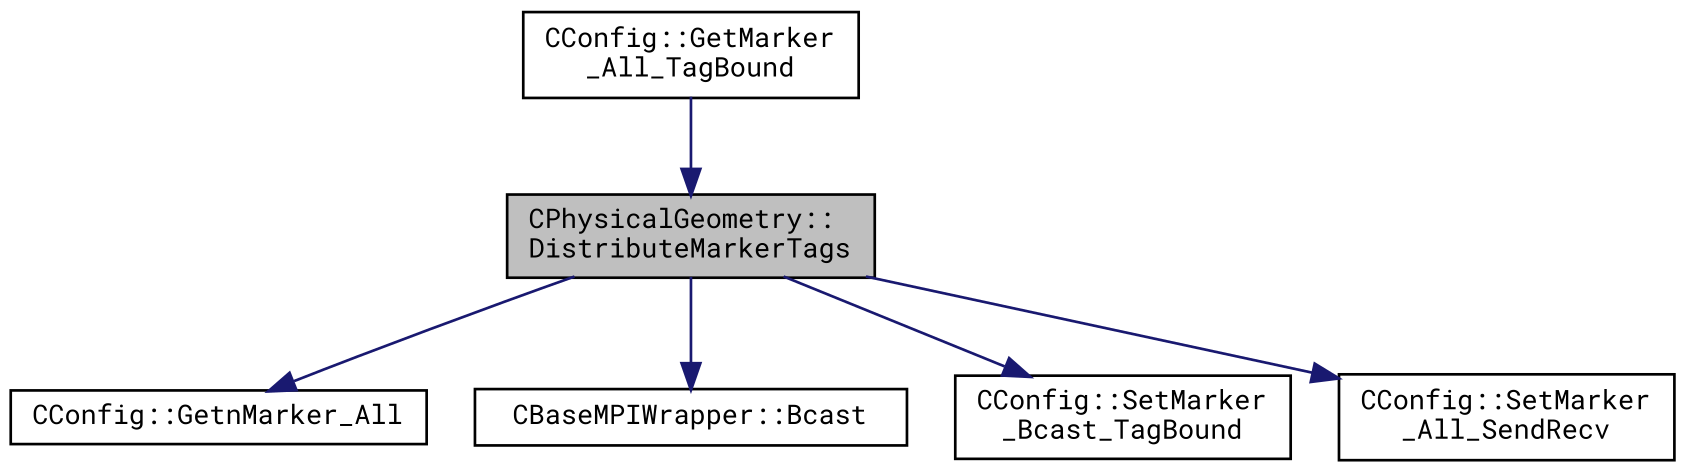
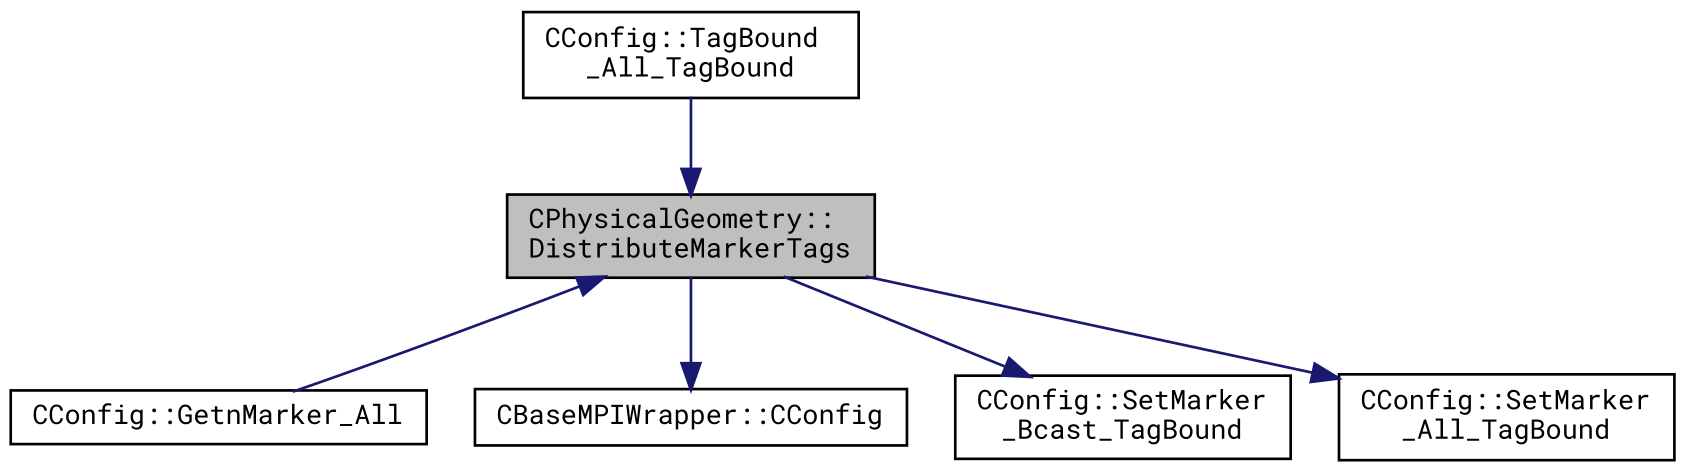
  digraph {
    fontname="Roboto Mono"
    rankdir=TB
    node [color=black fillcolor=white fontname="Roboto Mono" fontsize=10 shape=record style=filled]
    edge [color=midnightblue fontname="Roboto Mono" fontsize=10 labelfontname=Helvetica labelfontsize=10 style=solid]
    n1 [fillcolor=grey75 fontcolor=black height=0.2 label="CPhysicalGeometry::\lDistributeMarkerTags" width=0.4]
    n2 [height=0.2 label="CConfig::GetnMarker_All" width=0.4]
-   n3 [height=0.2 label="CBaseMPIWrapper::Bcast" width=0.4]
+   n3 [height=0.2 label="CBaseMPIWrapper::CConfig" width=0.4]
    n4 [height=0.2 label="CConfig::SetMarker\l_Bcast_TagBound" width=0.4]
-   n5 [height=0.2 label="CConfig::SetMarker\l_All_SendRecv" width=0.4]
-   n6 [height=0.2 label="CConfig::GetMarker\l_All_TagBound" width=0.4]
-   n1 -> n2
+   n5 [height=0.2 label="CConfig::SetMarker\l_All_TagBound" width=0.4]
+   n6 [height=0.2 label="CConfig::TagBound\l_All_TagBound" width=0.4]
+   n2 -> n1
    n1 -> n3
    n1 -> n4
    n1 -> n5
    n6 -> n1
  }
